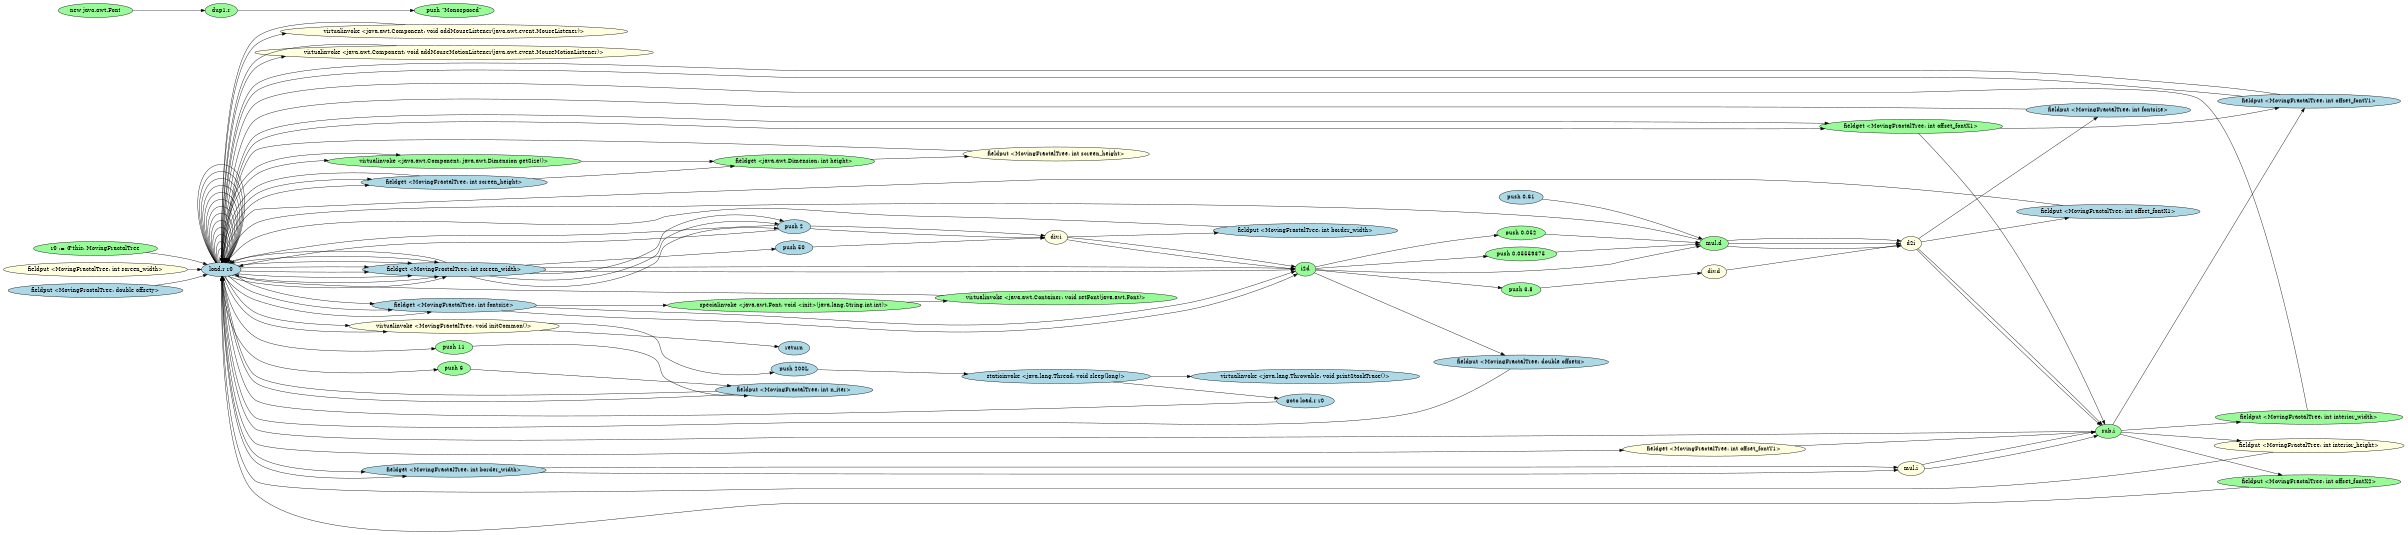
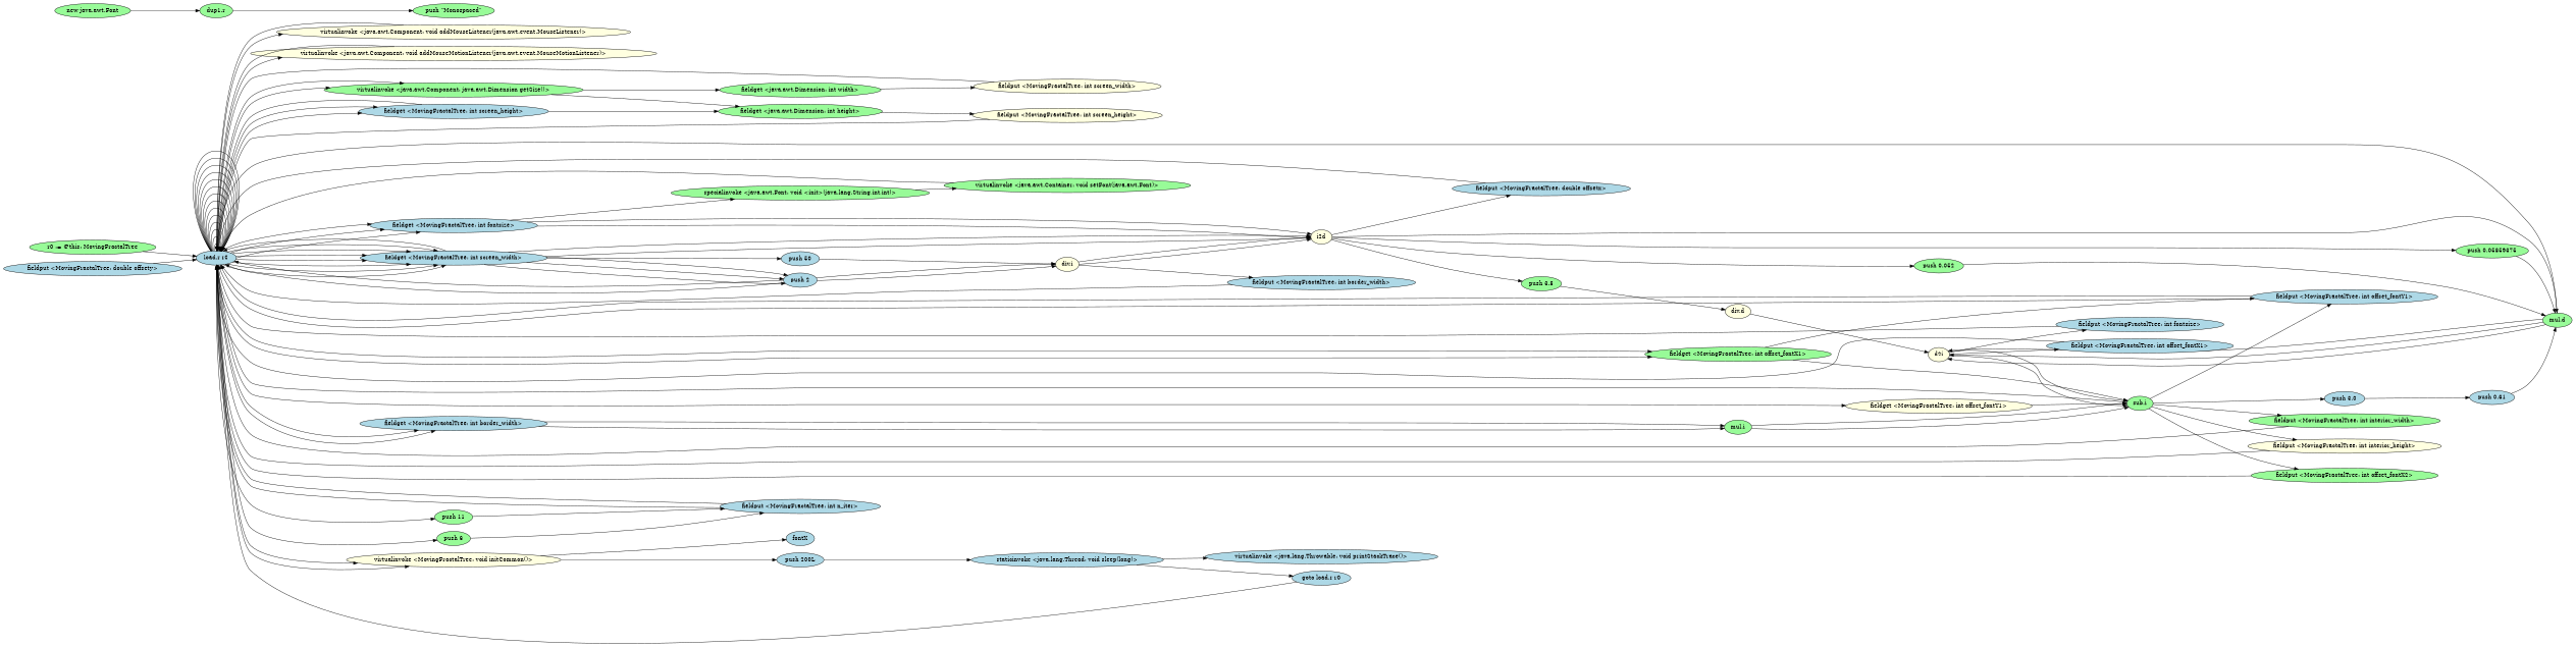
  digraph {
    fontname="DejaVu Serif"
    rankdir=LR
    node [fillcolor=lightblue fontname="DejaVu Serif" style=filled]
    edge [fontname="DejaVu Serif"]
    "r0 := @this: MovingFractalTree" [fillcolor=palegreen]
    "load.r r0"
    "virtualinvoke <java.awt.Component: void addMouseListener(java.awt.event.MouseListener)>" [fillcolor=lightyellow]
    "virtualinvoke <java.awt.Component: void addMouseMotionListener(java.awt.event.MouseMotionListener)>" [fillcolor=lightyellow]
    "virtualinvoke <java.awt.Component: java.awt.Dimension getSize()>" [fillcolor=palegreen]
    "fieldget <MovingFractalTree: int screen_width>"
    "fieldget <MovingFractalTree: int border_width>"
    "fieldget <MovingFractalTree: int screen_height>"
    "fieldget <MovingFractalTree: int fontsize>"
    "fieldget <MovingFractalTree: int offset_fontX1>" [fillcolor=palegreen]
    "fieldget <MovingFractalTree: int offset_fontY1>" [fillcolor=lightyellow]
    "push 11" [fillcolor=palegreen]
    "virtualinvoke <MovingFractalTree: void initCommon()>" [fillcolor=lightyellow]
    "push 6" [fillcolor=palegreen]
+   "fieldget <java.awt.Dimension: int width>" [fillcolor=palegreen]
    "fieldget <java.awt.Dimension: int height>" [fillcolor=palegreen]
    "push 2"
-   i2d [fillcolor=palegreen]
+   i2d [fillcolor=lightyellow]
    "push 50"
-   "mul.i" [fillcolor=lightyellow]
+   "mul.i" [fillcolor=palegreen]
    "new java.awt.Font" [fillcolor=palegreen]
    "dup1.r" [fillcolor=palegreen]
    "specialinvoke <java.awt.Font: void <init>(java.lang.String,int,int)>" [fillcolor=palegreen]
    "sub.i" [fillcolor=palegreen]
    "fieldput <MovingFractalTree: int offset_fontY1>"
    "fieldput <MovingFractalTree: int n_iter>"
    "push 200L"
-   return
+   return [label=fontX]
    "fieldput <MovingFractalTree: int screen_width>" [fillcolor=lightyellow]
    "fieldput <MovingFractalTree: int screen_height>" [fillcolor=lightyellow]
    "div.i" [fillcolor=lightyellow]
    "fieldput <MovingFractalTree: double offsetx>"
    "push 3.8" [fillcolor=palegreen]
-   "push 0.05859375" [fillcolor=palegreen label="push 0.05559375"]
+   "push 0.05859375" [fillcolor=palegreen]
    "mul.d" [fillcolor=palegreen]
    "push 0.052" [fillcolor=palegreen]
    "fieldput <MovingFractalTree: int border_width>"
    "fieldput <MovingFractalTree: double offsety>"
    "div.d" [fillcolor=lightyellow]
    d2i [fillcolor=lightyellow]
    "fieldput <MovingFractalTree: int interior_width>" [fillcolor=palegreen]
    "fieldput <MovingFractalTree: int interior_height>" [fillcolor=lightyellow]
+   "push 3.0"
    "fieldput <MovingFractalTree: int offset_fontX2>" [fillcolor=palegreen]
    "push 0.61"
    "fieldput <MovingFractalTree: int fontsize>"
    "fieldput <MovingFractalTree: int offset_fontX1>"
    "push \"Monospaced\"" [fillcolor=palegreen]
    "virtualinvoke <java.awt.Container: void setFont(java.awt.Font)>" [fillcolor=palegreen]
    "staticinvoke <java.lang.Thread: void sleep(long)>"
    "goto load.r r0"
    "virtualinvoke <java.lang.Throwable: void printStackTrace()>"
    "r0 := @this: MovingFractalTree" -> "load.r r0"
    "load.r r0" -> "load.r r0"
    "load.r r0" -> "load.r r0"
    "load.r r0" -> "load.r r0"
    "load.r r0" -> "load.r r0"
    "load.r r0" -> "load.r r0"
    "load.r r0" -> "load.r r0"
    "load.r r0" -> "load.r r0"
    "load.r r0" -> "load.r r0"
    "load.r r0" -> "load.r r0"
    "load.r r0" -> "load.r r0"
    "load.r r0" -> "load.r r0"
    "load.r r0" -> "load.r r0"
    "load.r r0" -> "load.r r0"
    "load.r r0" -> "load.r r0"
    "load.r r0" -> "virtualinvoke <java.awt.Component: void addMouseListener(java.awt.event.MouseListener)>"
    "load.r r0" -> "virtualinvoke <java.awt.Component: void addMouseMotionListener(java.awt.event.MouseMotionListener)>"
    "load.r r0" -> "virtualinvoke <java.awt.Component: java.awt.Dimension getSize()>"
    "load.r r0" -> "virtualinvoke <java.awt.Component: java.awt.Dimension getSize()>"
    "load.r r0" -> "fieldget <MovingFractalTree: int screen_width>"
    "load.r r0" -> "fieldget <MovingFractalTree: int screen_width>"
    "load.r r0" -> "fieldget <MovingFractalTree: int screen_width>"
    "load.r r0" -> "fieldget <MovingFractalTree: int screen_width>"
    "load.r r0" -> "fieldget <MovingFractalTree: int screen_width>"
    "load.r r0" -> "fieldget <MovingFractalTree: int screen_width>"
    "load.r r0" -> "fieldget <MovingFractalTree: int screen_width>"
    "load.r r0" -> "fieldget <MovingFractalTree: int border_width>"
    "load.r r0" -> "fieldget <MovingFractalTree: int border_width>"
    "load.r r0" -> "fieldget <MovingFractalTree: int screen_height>"
    "load.r r0" -> "fieldget <MovingFractalTree: int screen_height>"
    "load.r r0" -> "fieldget <MovingFractalTree: int fontsize>"
    "load.r r0" -> "fieldget <MovingFractalTree: int fontsize>"
    "load.r r0" -> "fieldget <MovingFractalTree: int fontsize>"
    "load.r r0" -> "fieldget <MovingFractalTree: int offset_fontX1>"
    "load.r r0" -> "fieldget <MovingFractalTree: int offset_fontX1>"
    "load.r r0" -> "fieldget <MovingFractalTree: int offset_fontY1>"
    "load.r r0" -> "push 11"
    "load.r r0" -> "virtualinvoke <MovingFractalTree: void initCommon()>"
    "load.r r0" -> "virtualinvoke <MovingFractalTree: void initCommon()>"
    "load.r r0" -> "push 6"
    "virtualinvoke <java.awt.Component: void addMouseListener(java.awt.event.MouseListener)>" -> "load.r r0"
    "virtualinvoke <java.awt.Component: void addMouseMotionListener(java.awt.event.MouseMotionListener)>" -> "load.r r0"
+   "virtualinvoke <java.awt.Component: java.awt.Dimension getSize()>" -> "fieldget <java.awt.Dimension: int width>"
    "virtualinvoke <java.awt.Component: java.awt.Dimension getSize()>" -> "fieldget <java.awt.Dimension: int height>"
    "fieldget <MovingFractalTree: int screen_width>" -> "load.r r0"
    "fieldget <MovingFractalTree: int screen_width>" -> "push 2"
    "fieldget <MovingFractalTree: int screen_width>" -> "push 2"
    "fieldget <MovingFractalTree: int screen_width>" -> "push 2"
    "fieldget <MovingFractalTree: int screen_width>" -> i2d
    "fieldget <MovingFractalTree: int screen_width>" -> i2d
    "fieldget <MovingFractalTree: int screen_width>" -> "push 50"
    "fieldget <MovingFractalTree: int border_width>" -> "mul.i"
    "fieldget <MovingFractalTree: int border_width>" -> "mul.i"
    "fieldget <MovingFractalTree: int screen_height>" -> "load.r r0"
    "fieldget <MovingFractalTree: int screen_height>" -> "fieldget <java.awt.Dimension: int height>"
    "fieldget <MovingFractalTree: int fontsize>" -> i2d
    "fieldget <MovingFractalTree: int fontsize>" -> i2d
    "fieldget <MovingFractalTree: int fontsize>" -> "specialinvoke <java.awt.Font: void <init>(java.lang.String,int,int)>"
    "fieldget <MovingFractalTree: int offset_fontX1>" -> "sub.i"
    "fieldget <MovingFractalTree: int offset_fontX1>" -> "fieldput <MovingFractalTree: int offset_fontY1>"
    "fieldget <MovingFractalTree: int offset_fontY1>" -> "sub.i"
    "push 11" -> "fieldput <MovingFractalTree: int n_iter>"
    "virtualinvoke <MovingFractalTree: void initCommon()>" -> "push 200L"
    "virtualinvoke <MovingFractalTree: void initCommon()>" -> return
    "push 6" -> "fieldput <MovingFractalTree: int n_iter>"
+   "fieldget <java.awt.Dimension: int width>" -> "fieldput <MovingFractalTree: int screen_width>"
    "fieldget <java.awt.Dimension: int height>" -> "fieldput <MovingFractalTree: int screen_height>"
    "push 2" -> "load.r r0"
    "push 2" -> "load.r r0"
    "push 2" -> "div.i"
    "push 2" -> "div.i"
    i2d -> "fieldput <MovingFractalTree: double offsetx>"
    i2d -> "push 3.8"
    i2d -> "push 0.05859375"
    i2d -> "mul.d"
    i2d -> "push 0.052"
    "push 50" -> "div.i"
    "mul.i" -> "sub.i"
    "mul.i" -> "sub.i"
    "new java.awt.Font" -> "dup1.r"
    "dup1.r" -> "push \"Monospaced\""
    "specialinvoke <java.awt.Font: void <init>(java.lang.String,int,int)>" -> "virtualinvoke <java.awt.Container: void setFont(java.awt.Font)>"
    "sub.i" -> "load.r r0"
    "sub.i" -> "fieldput <MovingFractalTree: int offset_fontY1>"
    "sub.i" -> "fieldput <MovingFractalTree: int interior_width>"
    "sub.i" -> "fieldput <MovingFractalTree: int interior_height>"
+   "sub.i" -> "push 3.0"
    "sub.i" -> "fieldput <MovingFractalTree: int offset_fontX2>"
    "fieldput <MovingFractalTree: int offset_fontY1>" -> "load.r r0"
    "fieldput <MovingFractalTree: int offset_fontY1>" -> "load.r r0"
    "fieldput <MovingFractalTree: int n_iter>" -> "load.r r0"
    "fieldput <MovingFractalTree: int n_iter>" -> "load.r r0"
    "push 200L" -> "staticinvoke <java.lang.Thread: void sleep(long)>"
    "fieldput <MovingFractalTree: int screen_width>" -> "load.r r0"
    "fieldput <MovingFractalTree: int screen_height>" -> "load.r r0"
    "div.i" -> i2d
    "div.i" -> i2d
    "div.i" -> "fieldput <MovingFractalTree: int border_width>"
    "fieldput <MovingFractalTree: double offsetx>" -> "load.r r0"
    "push 3.8" -> "div.d"
    "push 0.05859375" -> "mul.d"
    "mul.d" -> "load.r r0"
    "mul.d" -> d2i
    "mul.d" -> d2i
    "mul.d" -> d2i
    "push 0.052" -> "mul.d"
    "fieldput <MovingFractalTree: int border_width>" -> "load.r r0"
    "fieldput <MovingFractalTree: double offsety>" -> "load.r r0"
    "div.d" -> d2i
    d2i -> "sub.i"
    d2i -> "sub.i"
    d2i -> "fieldput <MovingFractalTree: int fontsize>"
    d2i -> "fieldput <MovingFractalTree: int offset_fontX1>"
    "fieldput <MovingFractalTree: int interior_width>" -> "load.r r0"
    "fieldput <MovingFractalTree: int interior_height>" -> "load.r r0"
+   "push 3.0" -> "push 0.61"
    "fieldput <MovingFractalTree: int offset_fontX2>" -> "load.r r0"
    "push 0.61" -> "mul.d"
    "fieldput <MovingFractalTree: int fontsize>" -> "load.r r0"
    "fieldput <MovingFractalTree: int offset_fontX1>" -> "load.r r0"
    "virtualinvoke <java.awt.Container: void setFont(java.awt.Font)>" -> "load.r r0"
    "staticinvoke <java.lang.Thread: void sleep(long)>" -> "goto load.r r0"
    "staticinvoke <java.lang.Thread: void sleep(long)>" -> "virtualinvoke <java.lang.Throwable: void printStackTrace()>"
    "goto load.r r0" -> "load.r r0"
  }
